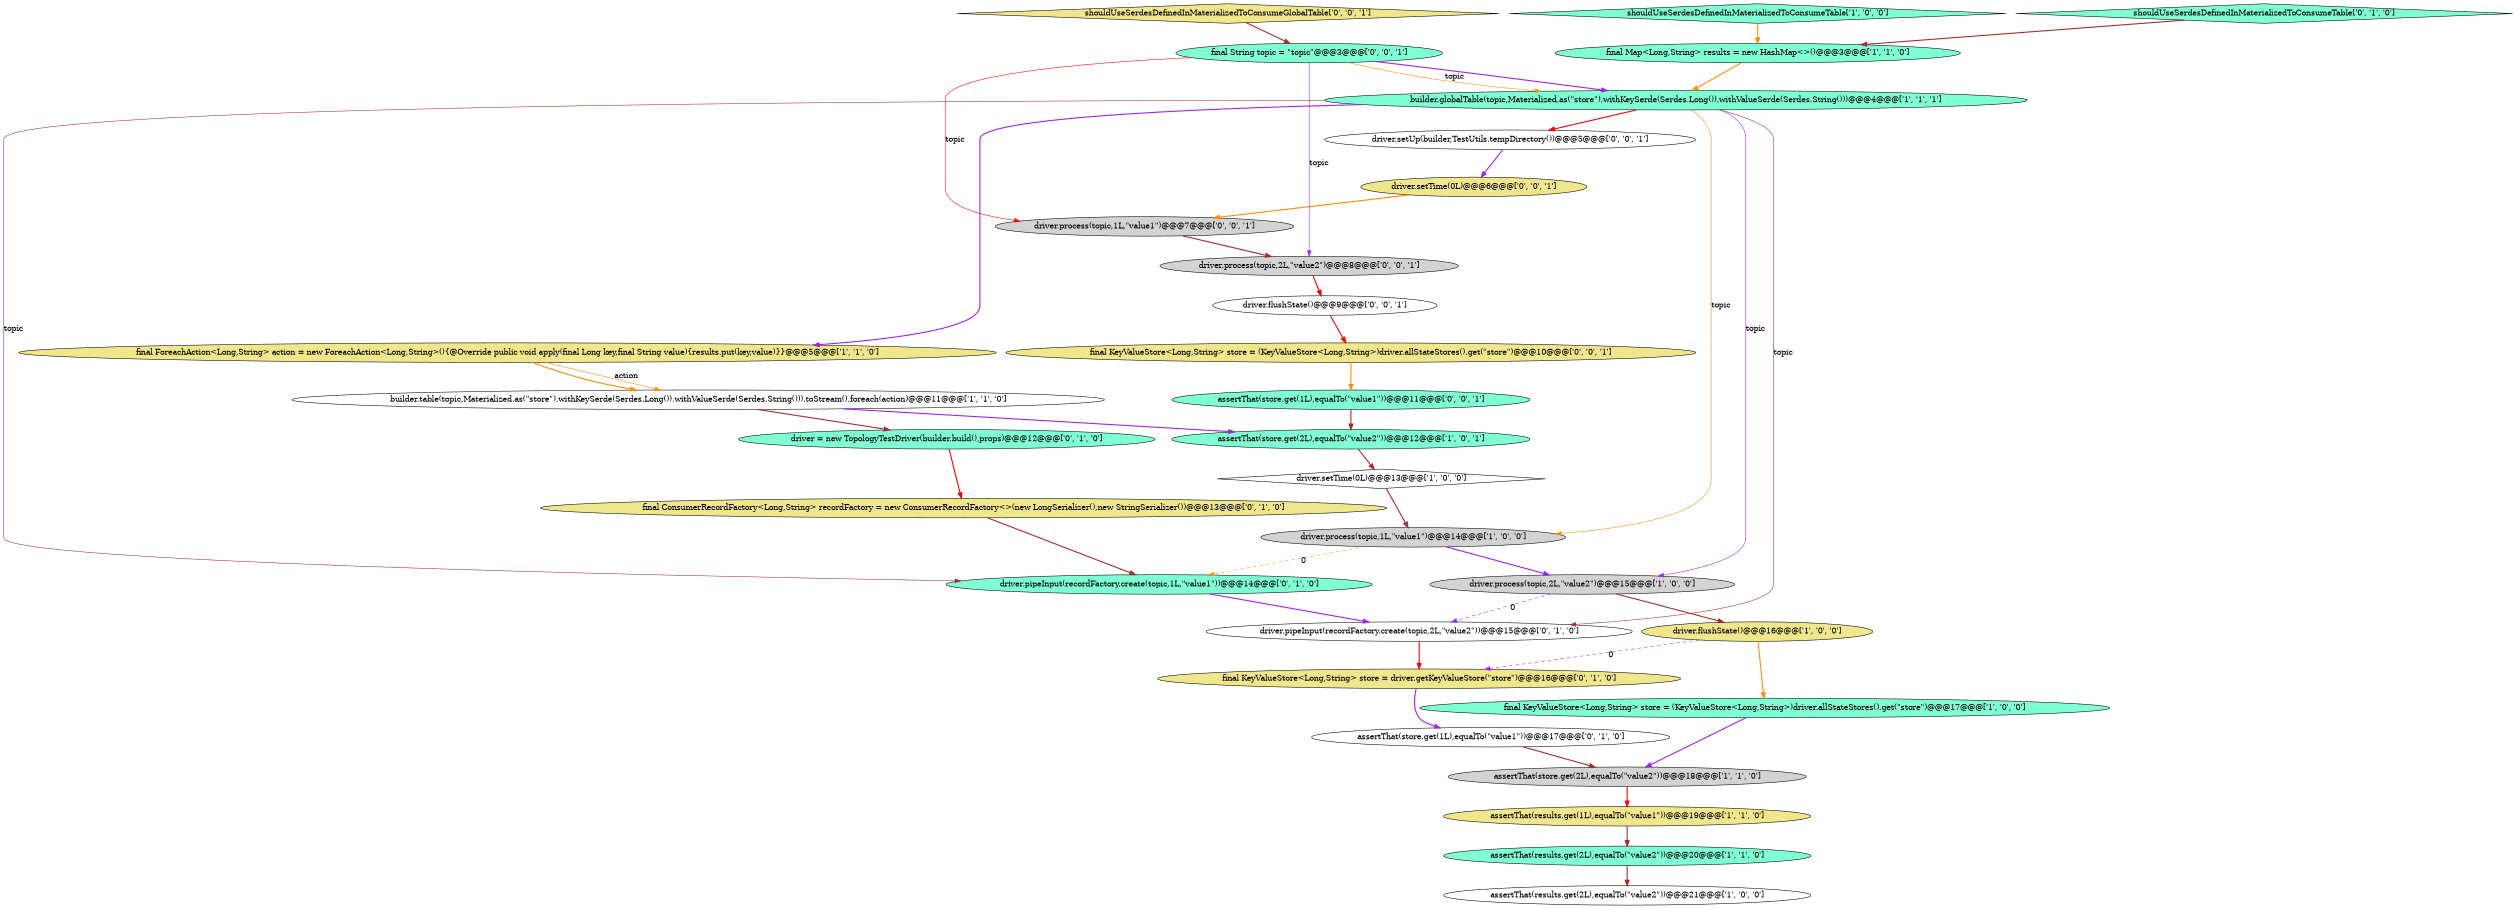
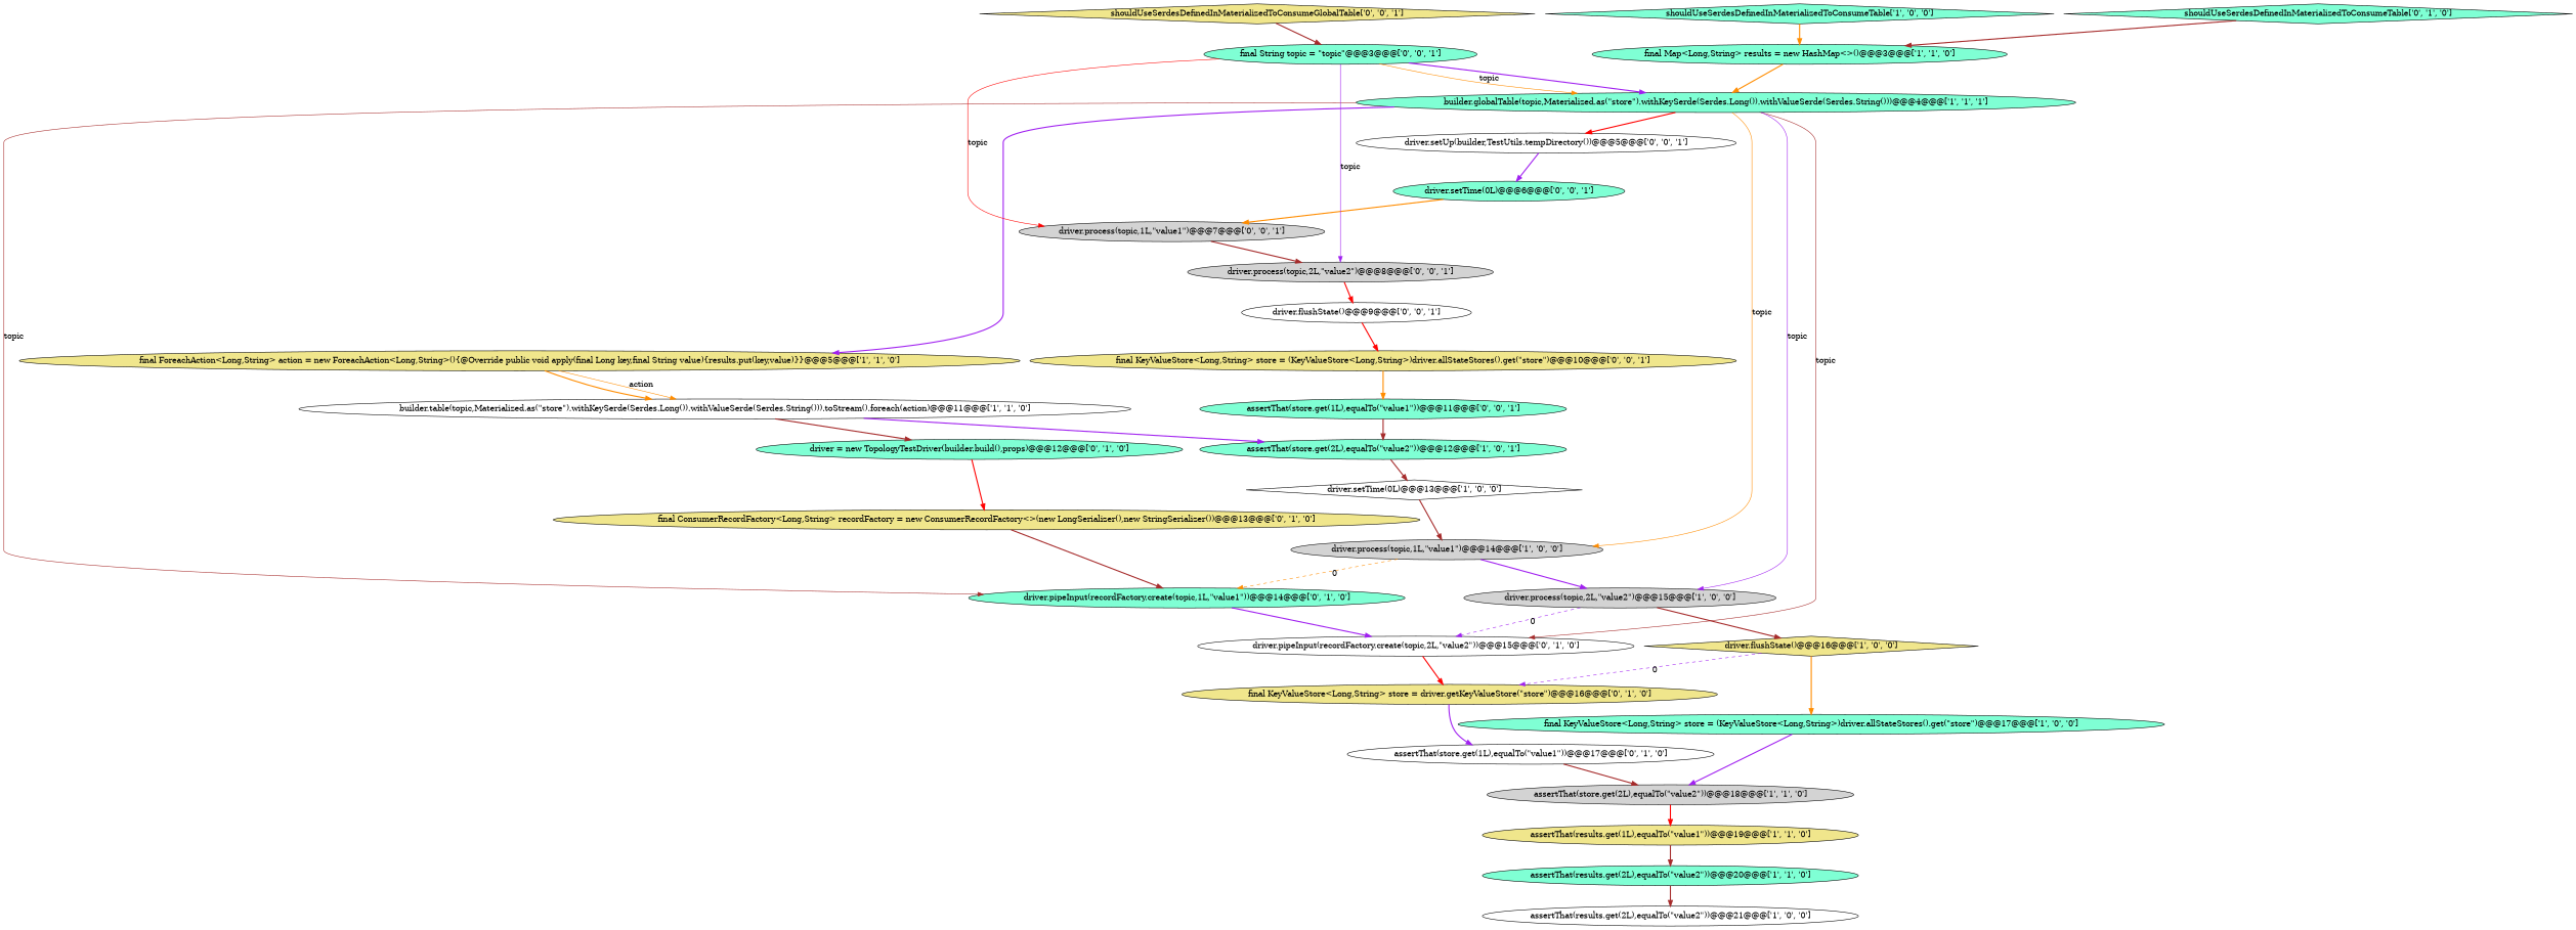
  digraph {
    node [fillcolor=aquamarine shape=ellipse style=filled]
    edge [color=brown style=bold]
    n1 [fillcolor=khaki label="final ForeachAction<Long,String> action = new ForeachAction<Long,String>(){@Override public void apply(final Long key,final String value){results.put(key,value)}}@@@5@@@['1', '1', '0']"]
    n2 [fillcolor=white label="builder.table(topic,Materialized.as(\"store\").withKeySerde(Serdes.Long()).withValueSerde(Serdes.String())).toStream().foreach(action)@@@11@@@['1', '1', '0']"]
    n3 [label="assertThat(store.get(2L),equalTo(\"value2\"))@@@12@@@['1', '0', '1']"]
    n4 [label="driver = new TopologyTestDriver(builder.build(),props)@@@12@@@['0', '1', '0']"]
    n5 [fillcolor=white label="driver.pipeInput(recordFactory.create(topic,2L,\"value2\"))@@@15@@@['0', '1', '0']"]
    n6 [fillcolor=khaki label="final KeyValueStore<Long,String> store = driver.getKeyValueStore(\"store\")@@@16@@@['0', '1', '0']"]
    n7 [fillcolor=white label="assertThat(store.get(1L),equalTo(\"value1\"))@@@17@@@['0', '1', '0']"]
    n8 [fillcolor=white label="driver.setTime(0L)@@@13@@@['1', '0', '0']" shape=diamond]
    n9 [fillcolor=lightgrey label="driver.process(topic,1L,\"value1\")@@@14@@@['1', '0', '0']"]
    n10 [fillcolor=lightgrey label="driver.process(topic,2L,\"value2\")@@@15@@@['1', '0', '0']"]
    n11 [label="driver.pipeInput(recordFactory.create(topic,1L,\"value1\"))@@@14@@@['0', '1', '0']"]
-   n12 [fillcolor=khaki label="driver.flushState()@@@16@@@['1', '0', '0']"]
+   n12 [fillcolor=khaki label="driver.flushState()@@@16@@@['1', '0', '0']" shape=diamond]
    n13 [label="final Map<Long,String> results = new HashMap<>()@@@3@@@['1', '1', '0']"]
    n14 [label="builder.globalTable(topic,Materialized.as(\"store\").withKeySerde(Serdes.Long()).withValueSerde(Serdes.String()))@@@4@@@['1', '1', '1']"]
    n15 [fillcolor=white label="driver.setUp(builder,TestUtils.tempDirectory())@@@5@@@['0', '0', '1']"]
    n16 [fillcolor=khaki label="final ConsumerRecordFactory<Long,String> recordFactory = new ConsumerRecordFactory<>(new LongSerializer(),new StringSerializer())@@@13@@@['0', '1', '0']"]
    n17 [label="assertThat(results.get(2L),equalTo(\"value2\"))@@@20@@@['1', '1', '0']"]
    n18 [fillcolor=white label="assertThat(results.get(2L),equalTo(\"value2\"))@@@21@@@['1', '0', '0']"]
    n19 [label="final KeyValueStore<Long,String> store = (KeyValueStore<Long,String>)driver.allStateStores().get(\"store\")@@@17@@@['1', '0', '0']"]
-   n20 [fillcolor=khaki label="driver.setTime(0L)@@@6@@@['0', '0', '1']"]
+   n20 [label="driver.setTime(0L)@@@6@@@['0', '0', '1']"]
    n21 [fillcolor=white label="driver.flushState()@@@9@@@['0', '0', '1']"]
    n22 [fillcolor=khaki label="final KeyValueStore<Long,String> store = (KeyValueStore<Long,String>)driver.allStateStores().get(\"store\")@@@10@@@['0', '0', '1']"]
    n23 [label="assertThat(store.get(1L),equalTo(\"value1\"))@@@11@@@['0', '0', '1']"]
    n24 [fillcolor=lightgrey label="driver.process(topic,2L,\"value2\")@@@8@@@['0', '0', '1']"]
    n25 [label="final String topic = \"topic\"@@@3@@@['0', '0', '1']"]
    n26 [fillcolor=lightgrey label="driver.process(topic,1L,\"value1\")@@@7@@@['0', '0', '1']"]
    n27 [label="shouldUseSerdesDefinedInMaterializedToConsumeTable['1', '0', '0']" shape=diamond]
    n28 [fillcolor=lightgrey label="assertThat(store.get(2L),equalTo(\"value2\"))@@@18@@@['1', '1', '0']"]
    n29 [fillcolor=khaki label="assertThat(results.get(1L),equalTo(\"value1\"))@@@19@@@['1', '1', '0']"]
    n30 [label="shouldUseSerdesDefinedInMaterializedToConsumeTable['0', '1', '0']" shape=diamond]
    n31 [fillcolor=khaki label="shouldUseSerdesDefinedInMaterializedToConsumeGlobalTable['0', '0', '1']" shape=diamond]
    n1 -> n2 [color=darkorange label=action style=solid]
    n1 -> n2 [color=darkorange]
    n2 -> n3 [color=purple]
    n2 -> n4
    n3 -> n8
    n4 -> n16 [color=red]
    n5 -> n6 [color=red]
    n6 -> n7 [color=purple]
    n7 -> n28
    n8 -> n9
    n9 -> n10 [color=purple]
    n9 -> n11 [color=darkorange label=0 style=dashed]
    n10 -> n5 [color=purple label=0 style=dashed]
    n10 -> n12
    n11 -> n5 [color=purple]
    n12 -> n6 [color=purple label=0 style=dashed]
    n12 -> n19 [color=darkorange]
    n13 -> n14 [color=darkorange]
    n14 -> n1 [color=purple]
    n14 -> n5 [label=topic style=solid]
    n14 -> n9 [color=darkorange label=topic style=solid]
    n14 -> n10 [color=purple label=topic style=solid]
    n14 -> n11 [label=topic style=solid]
    n14 -> n15 [color=red]
    n15 -> n20 [color=purple]
    n16 -> n11
    n17 -> n18
    n19 -> n28 [color=purple]
    n20 -> n26 [color=darkorange]
    n21 -> n22 [color=red]
    n22 -> n23 [color=darkorange]
    n23 -> n3
    n24 -> n21 [color=red]
    n25 -> n14 [color=purple]
    n25 -> n14 [color=darkorange label=topic style=solid]
    n25 -> n24 [color=purple label=topic style=solid]
    n25 -> n26 [color=red label=topic style=solid]
    n26 -> n24
    n27 -> n13 [color=darkorange]
    n28 -> n29 [color=red]
    n29 -> n17
    n30 -> n13
    n31 -> n25
  }
